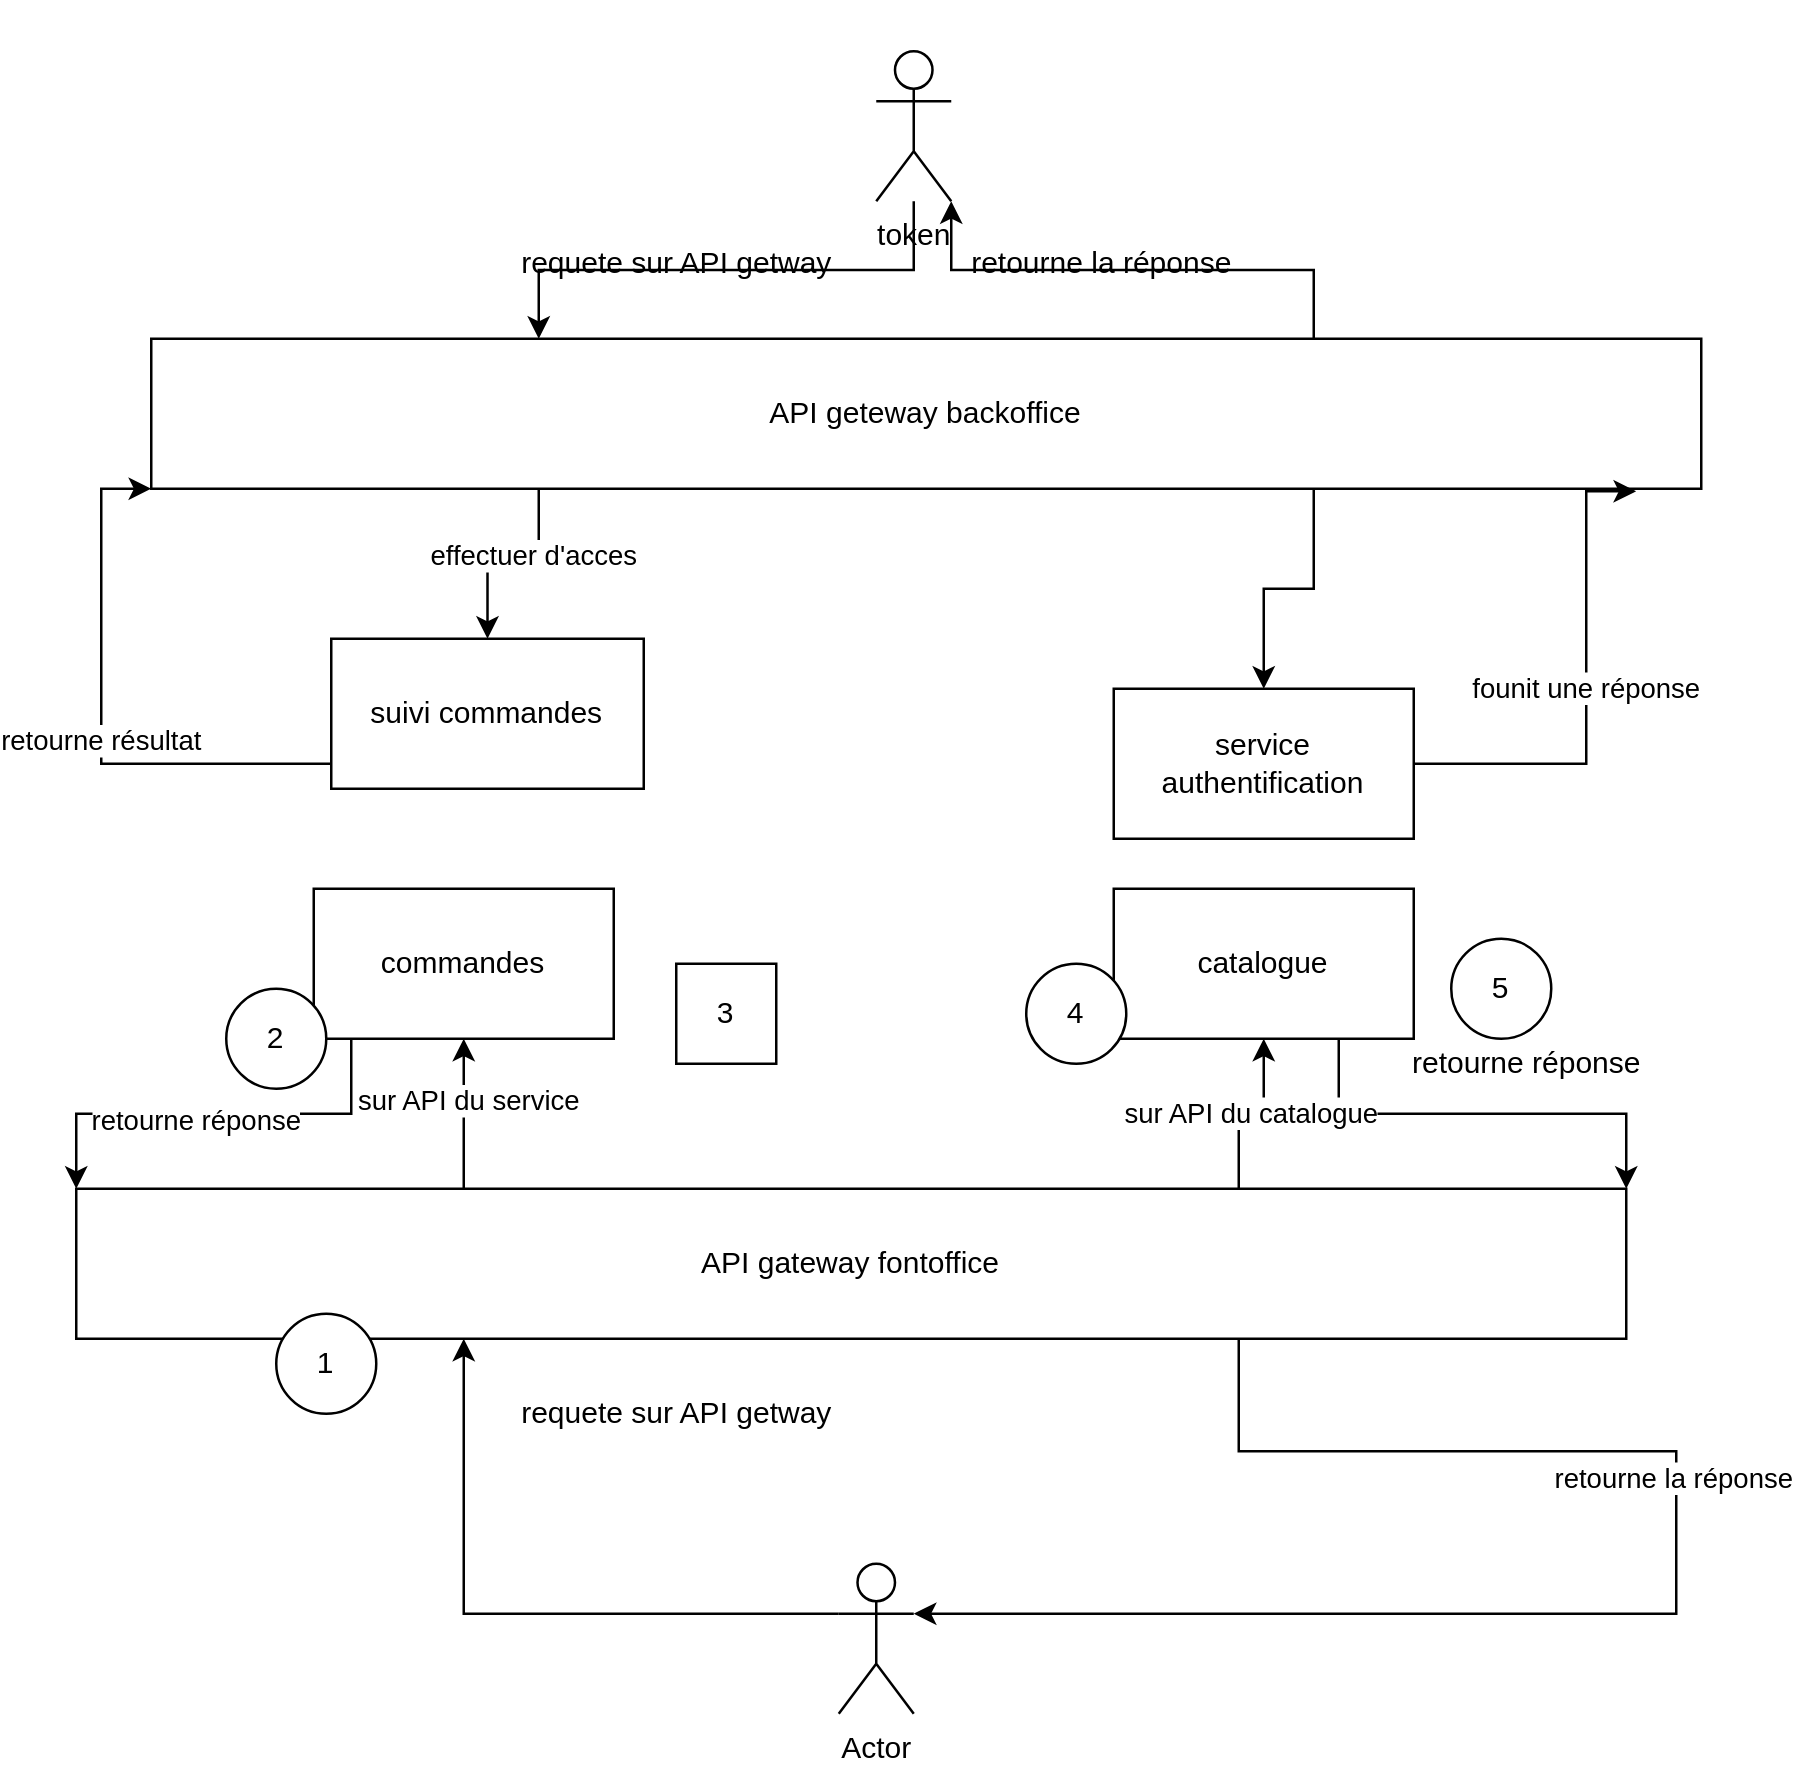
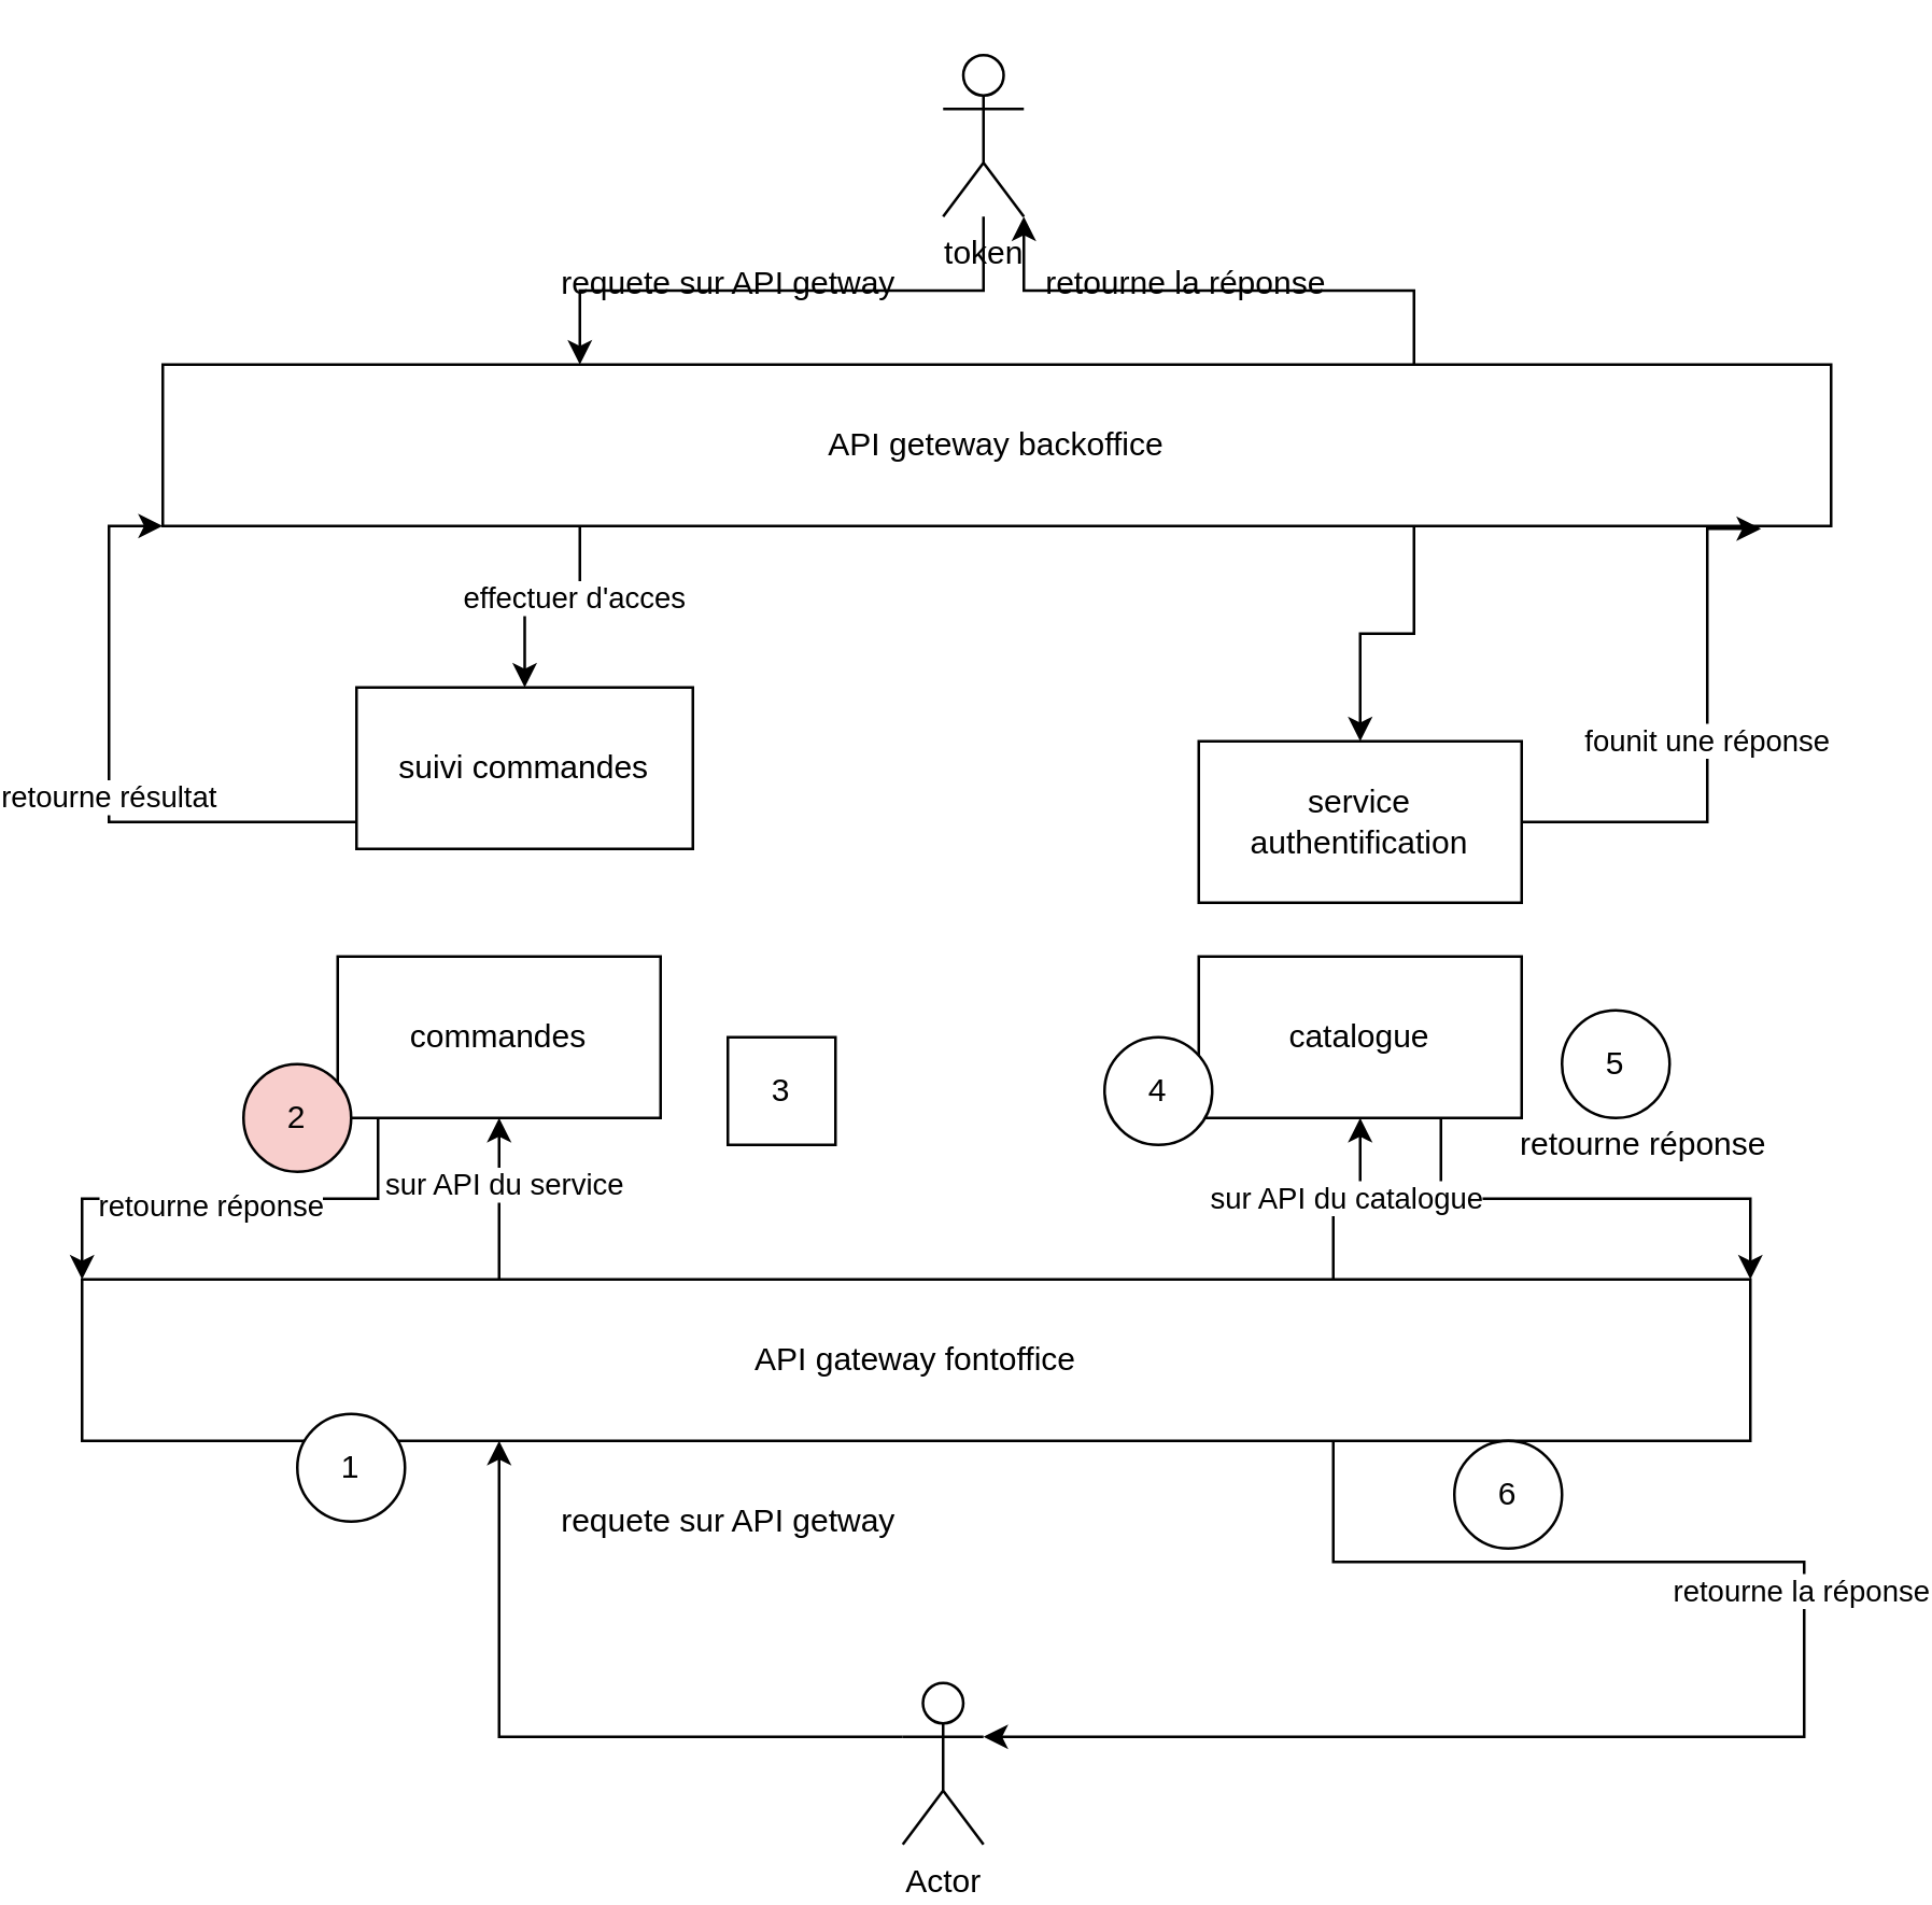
  <mxCell id="0" />
  <mxCell id="1" parent="0" />
  <mxCell id="2" style="edgeStyle=orthogonalEdgeStyle;rounded=0;orthogonalLoop=1;jettySize=auto;html=1;exitX=0.25;exitY=1;exitDx=0;exitDy=0;entryX=0;entryY=0;entryDx=0;entryDy=0;" parent="1" source="4" target="20" edge="1"><mxGeometry relative="1" as="geometry"><Array as="points"><mxPoint x="130" y="415" /><mxPoint x="130" y="445" /><mxPoint x="20" y="445" /></Array></mxGeometry></mxCell>
  <mxCell id="3" value="retourne réponse" style="edgeLabel;html=1;align=center;verticalAlign=middle;resizable=0;points=[];" parent="2" vertex="1" connectable="0"><mxGeometry x="0.166" y="2" relative="1" as="geometry"><mxPoint as="offset" /></mxGeometry></mxCell>
  <mxCell id="4" value="commandes" style="rounded=0;whiteSpace=wrap;html=1;" parent="1" vertex="1"><mxGeometry x="115" y="355" width="120" height="60" as="geometry" /></mxCell>
  <mxCell id="5" style="edgeStyle=orthogonalEdgeStyle;rounded=0;orthogonalLoop=1;jettySize=auto;html=1;exitX=0;exitY=0.5;exitDx=0;exitDy=0;entryX=0;entryY=1;entryDx=0;entryDy=0;" parent="1" source="7" target="14" edge="1"><mxGeometry relative="1" as="geometry"><Array as="points"><mxPoint x="30" y="305" /></Array></mxGeometry></mxCell>
  <mxCell id="6" value="retourne résultat" style="edgeLabel;html=1;align=center;verticalAlign=middle;resizable=0;points=[];" parent="5" vertex="1" connectable="0"><mxGeometry x="0.009" y="1" relative="1" as="geometry"><mxPoint as="offset" /></mxGeometry></mxCell>
  <mxCell id="7" value="suivi commandes" style="rounded=0;whiteSpace=wrap;html=1;" parent="1" vertex="1"><mxGeometry x="122" y="255" width="125" height="60" as="geometry" /></mxCell>
  <mxCell id="8" style="edgeStyle=orthogonalEdgeStyle;rounded=0;orthogonalLoop=1;jettySize=auto;html=1;exitX=0.75;exitY=1;exitDx=0;exitDy=0;entryX=1;entryY=0;entryDx=0;entryDy=0;" parent="1" source="9" target="20" edge="1"><mxGeometry relative="1" as="geometry" /></mxCell>
  <mxCell id="9" value="catalogue" style="rounded=0;whiteSpace=wrap;html=1;" parent="1" vertex="1"><mxGeometry x="435" y="355" width="120" height="60" as="geometry" /></mxCell>
  <mxCell id="10" style="edgeStyle=orthogonalEdgeStyle;rounded=0;orthogonalLoop=1;jettySize=auto;html=1;exitX=0.25;exitY=1;exitDx=0;exitDy=0;entryX=0.5;entryY=0;entryDx=0;entryDy=0;" parent="1" source="14" target="7" edge="1"><mxGeometry relative="1" as="geometry" /></mxCell>
  <mxCell id="11" value="effectuer d'acces" style="edgeLabel;html=1;align=center;verticalAlign=middle;resizable=0;points=[];" parent="10" vertex="1" connectable="0"><mxGeometry x="-0.343" y="-3" relative="1" as="geometry"><mxPoint as="offset" /></mxGeometry></mxCell>
  <mxCell id="12" style="edgeStyle=orthogonalEdgeStyle;rounded=0;orthogonalLoop=1;jettySize=auto;html=1;exitX=0.75;exitY=1;exitDx=0;exitDy=0;entryX=0.5;entryY=0;entryDx=0;entryDy=0;" parent="1" source="14" target="22" edge="1"><mxGeometry relative="1" as="geometry" /></mxCell>
  <mxCell id="13" style="edgeStyle=orthogonalEdgeStyle;rounded=0;orthogonalLoop=1;jettySize=auto;html=1;exitX=0.75;exitY=0;exitDx=0;exitDy=0;entryX=1;entryY=1;entryDx=0;entryDy=0;entryPerimeter=0;" parent="1" source="14" target="24" edge="1"><mxGeometry relative="1" as="geometry" /></mxCell>
  <mxCell id="14" value="API geteway backoffice" style="rounded=0;whiteSpace=wrap;html=1;" parent="1" vertex="1"><mxGeometry x="50" y="135" width="620" height="60" as="geometry" /></mxCell>
  <mxCell id="15" style="edgeStyle=orthogonalEdgeStyle;rounded=0;orthogonalLoop=1;jettySize=auto;html=1;exitX=0.75;exitY=1;exitDx=0;exitDy=0;entryX=1;entryY=0.333;entryDx=0;entryDy=0;entryPerimeter=0;" parent="1" source="20" target="26" edge="1"><mxGeometry relative="1" as="geometry" /></mxCell>
  <mxCell id="16" value="retourne la réponse" style="edgeLabel;html=1;align=center;verticalAlign=middle;resizable=0;points=[];" parent="15" vertex="1" connectable="0"><mxGeometry x="-0.222" y="-2" relative="1" as="geometry"><mxPoint as="offset" /></mxGeometry></mxCell>
  <mxCell id="17" style="edgeStyle=orthogonalEdgeStyle;rounded=0;orthogonalLoop=1;jettySize=auto;html=1;exitX=0.25;exitY=0;exitDx=0;exitDy=0;entryX=0.5;entryY=1;entryDx=0;entryDy=0;" parent="1" source="20" target="4" edge="1"><mxGeometry relative="1" as="geometry" /></mxCell>
  <mxCell id="18" value="sur API du service" style="edgeLabel;html=1;align=center;verticalAlign=middle;resizable=0;points=[];" parent="17" vertex="1" connectable="0"><mxGeometry x="0.2" y="-1" relative="1" as="geometry"><mxPoint as="offset" /></mxGeometry></mxCell>
  <mxCell id="19" value="sur API du catalogue" style="edgeStyle=orthogonalEdgeStyle;rounded=0;orthogonalLoop=1;jettySize=auto;html=1;exitX=0.75;exitY=0;exitDx=0;exitDy=0;entryX=0.5;entryY=1;entryDx=0;entryDy=0;" parent="1" source="20" target="9" edge="1"><mxGeometry relative="1" as="geometry" /></mxCell>
  <mxCell id="20" value="API gateway fontoffice" style="rounded=0;whiteSpace=wrap;html=1;" parent="1" vertex="1"><mxGeometry x="20" y="475" width="620" height="60" as="geometry" /></mxCell>
  <mxCell id="21" value="founit une réponse" style="edgeStyle=orthogonalEdgeStyle;rounded=0;orthogonalLoop=1;jettySize=auto;html=1;exitX=1;exitY=0.5;exitDx=0;exitDy=0;entryX=0.958;entryY=1.017;entryDx=0;entryDy=0;entryPerimeter=0;" parent="1" source="22" target="14" edge="1"><mxGeometry relative="1" as="geometry"><Array as="points"><mxPoint x="624" y="305" /></Array></mxGeometry></mxCell>
  <mxCell id="22" value="service authentification" style="rounded=0;whiteSpace=wrap;html=1;" parent="1" vertex="1"><mxGeometry x="435" y="275" width="120" height="60" as="geometry" /></mxCell>
  <mxCell id="23" style="edgeStyle=orthogonalEdgeStyle;rounded=0;orthogonalLoop=1;jettySize=auto;html=1;entryX=0.25;entryY=0;entryDx=0;entryDy=0;" parent="1" source="24" target="14" edge="1"><mxGeometry relative="1" as="geometry" /></mxCell>
  <mxCell id="24" value="token" style="shape=umlActor;verticalLabelPosition=bottom;verticalAlign=top;html=1;outlineConnect=0;" parent="1" vertex="1"><mxGeometry x="340" y="20" width="30" height="60" as="geometry" /></mxCell>
  <mxCell id="25" style="edgeStyle=orthogonalEdgeStyle;rounded=0;orthogonalLoop=1;jettySize=auto;html=1;exitX=0;exitY=0.333;exitDx=0;exitDy=0;exitPerimeter=0;entryX=0.25;entryY=1;entryDx=0;entryDy=0;" parent="1" source="26" target="20" edge="1"><mxGeometry relative="1" as="geometry" /></mxCell>
  <mxCell id="26" value="Actor" style="shape=umlActor;verticalLabelPosition=bottom;verticalAlign=top;html=1;outlineConnect=0;" parent="1" vertex="1"><mxGeometry x="325" y="625" width="30" height="60" as="geometry" /></mxCell>
  <mxCell id="27" value="requete sur API getway" style="text;html=1;align=center;verticalAlign=middle;resizable=0;points=[];autosize=1;strokeColor=none;fillColor=none;" parent="1" vertex="1"><mxGeometry x="190" y="555" width="140" height="20" as="geometry" /></mxCell>
  <mxCell id="28" value="1" style="ellipse;whiteSpace=wrap;html=1;aspect=fixed;" parent="1" vertex="1"><mxGeometry x="100" y="525" width="40" height="40" as="geometry" /></mxCell>
  <mxCell id="29" value="5" style="ellipse;whiteSpace=wrap;html=1;aspect=fixed;" parent="1" vertex="1"><mxGeometry x="570" y="375" width="40" height="40" as="geometry" /></mxCell>
  <mxCell id="30" value="4" style="ellipse;whiteSpace=wrap;html=1;aspect=fixed;" parent="1" vertex="1"><mxGeometry x="400" y="385" width="40" height="40" as="geometry" /></mxCell>
- <mxCell id="31" value="2" style="ellipse;whiteSpace=wrap;html=1;aspect=fixed;" parent="1" vertex="1"><mxGeometry x="80" y="395" width="40" height="40" as="geometry" /></mxCell>
+ <mxCell id="31" value="2" style="ellipse;whiteSpace=wrap;html=1;aspect=fixed;fillColor=#f8cecc;" parent="1" vertex="1"><mxGeometry x="80" y="395" width="40" height="40" as="geometry" /></mxCell>
  <mxCell id="32" value="3" style="whiteSpace=wrap;html=1;aspect=fixed;rounded=0;" parent="1" vertex="1"><mxGeometry x="260" y="385" width="40" height="40" as="geometry" /></mxCell>
  <mxCell id="33" value="retourne réponse" style="text;html=1;align=center;verticalAlign=middle;resizable=0;points=[];autosize=1;strokeColor=none;fillColor=none;" parent="1" vertex="1"><mxGeometry x="545" y="415" width="110" height="20" as="geometry" /></mxCell>
+ <mxCell id="34" value="6" style="ellipse;whiteSpace=wrap;html=1;aspect=fixed;" parent="1" vertex="1"><mxGeometry x="530" y="535" width="40" height="40" as="geometry" /></mxCell>
  <mxCell id="35" value="retourne la réponse" style="text;html=1;align=center;verticalAlign=middle;resizable=0;points=[];autosize=1;strokeColor=none;fillColor=none;" parent="1" vertex="1"><mxGeometry x="370" y="95" width="120" height="20" as="geometry" /></mxCell>
  <mxCell id="36" value="requete sur API getway" style="text;html=1;align=center;verticalAlign=middle;resizable=0;points=[];autosize=1;strokeColor=none;fillColor=none;" parent="1" vertex="1"><mxGeometry x="190" y="95" width="140" height="20" as="geometry" /></mxCell>
